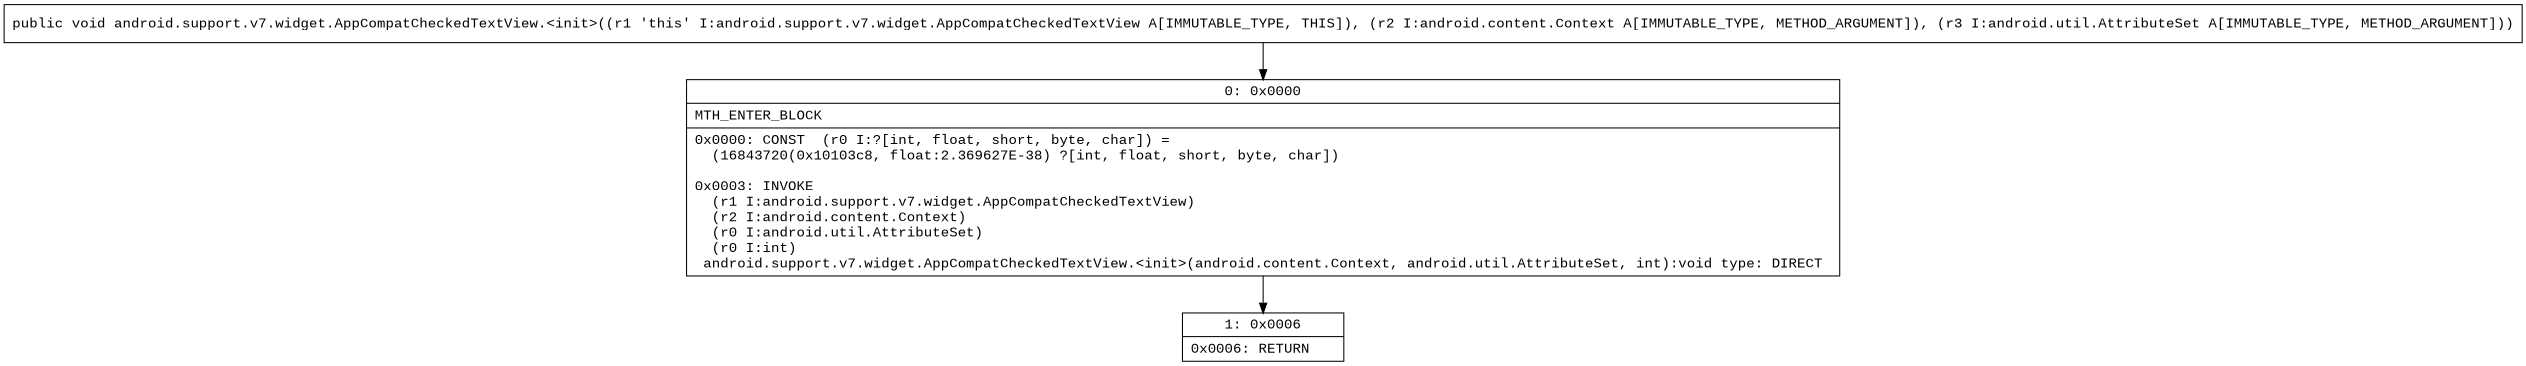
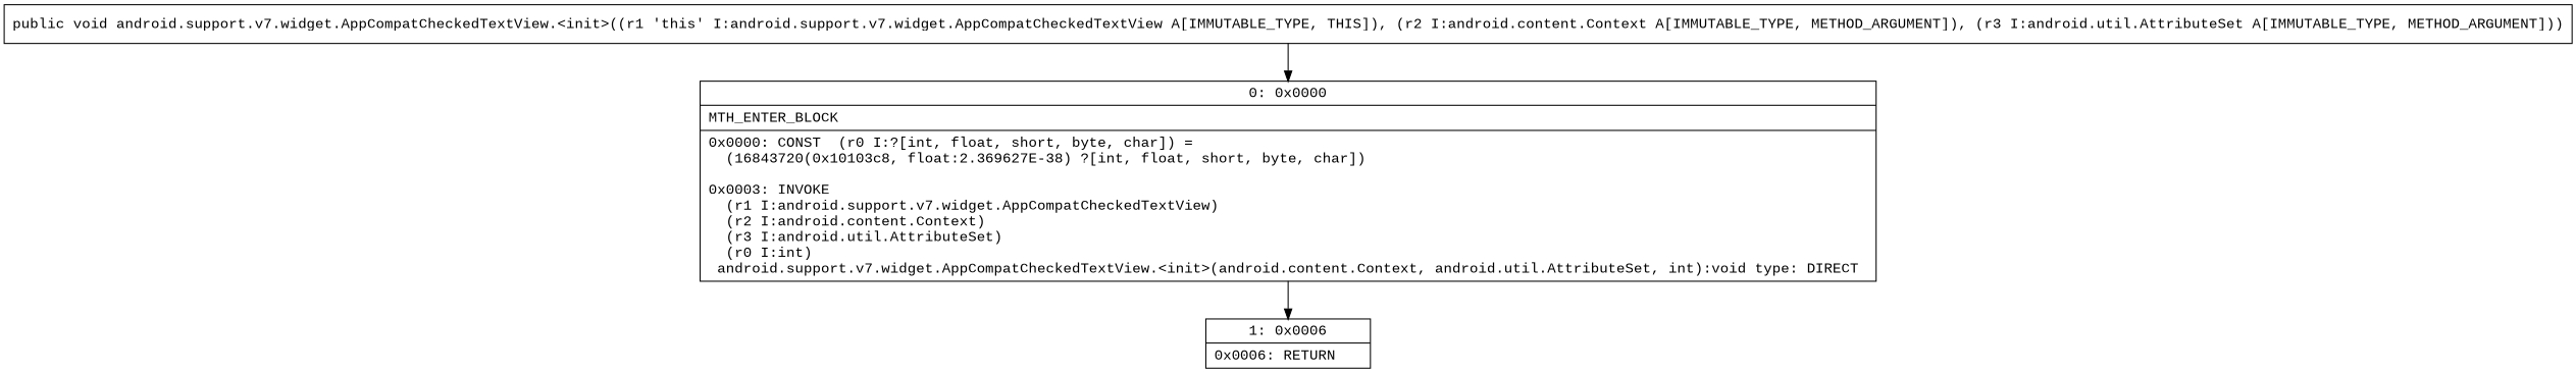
  digraph {
    fontname="Liberation Mono"
    node [shape=record fontname="Liberation Mono"]
    edge [fontname="Liberation Mono"]
-   n1 [label="{0\:\ 0x0000|MTH_ENTER_BLOCK\l|0x0000: CONST  (r0 I:?[int, float, short, byte, char]) = \l  (16843720(0x10103c8, float:2.369627E\-38) ?[int, float, short, byte, char])\l \l0x0003: INVOKE  \l  (r1 I:android.support.v7.widget.AppCompatCheckedTextView)\l  (r2 I:android.content.Context)\l  (r0 I:android.util.AttributeSet)\l  (r0 I:int)\l android.support.v7.widget.AppCompatCheckedTextView.\<init\>(android.content.Context, android.util.AttributeSet, int):void type: DIRECT \l}"]
+   n1 [label="{0\:\ 0x0000|MTH_ENTER_BLOCK\l|0x0000: CONST  (r0 I:?[int, float, short, byte, char]) = \l  (16843720(0x10103c8, float:2.369627E\-38) ?[int, float, short, byte, char])\l \l0x0003: INVOKE  \l  (r1 I:android.support.v7.widget.AppCompatCheckedTextView)\l  (r2 I:android.content.Context)\l  (r3 I:android.util.AttributeSet)\l  (r0 I:int)\l android.support.v7.widget.AppCompatCheckedTextView.\<init\>(android.content.Context, android.util.AttributeSet, int):void type: DIRECT \l}"]
    n2 [label="{1\:\ 0x0006|0x0006: RETURN   \l}"]
    n3 [label="{public void android.support.v7.widget.AppCompatCheckedTextView.\<init\>((r1 'this' I:android.support.v7.widget.AppCompatCheckedTextView A[IMMUTABLE_TYPE, THIS]), (r2 I:android.content.Context A[IMMUTABLE_TYPE, METHOD_ARGUMENT]), (r3 I:android.util.AttributeSet A[IMMUTABLE_TYPE, METHOD_ARGUMENT])) }"]
    n1 -> n2
    n3 -> n1
  }
